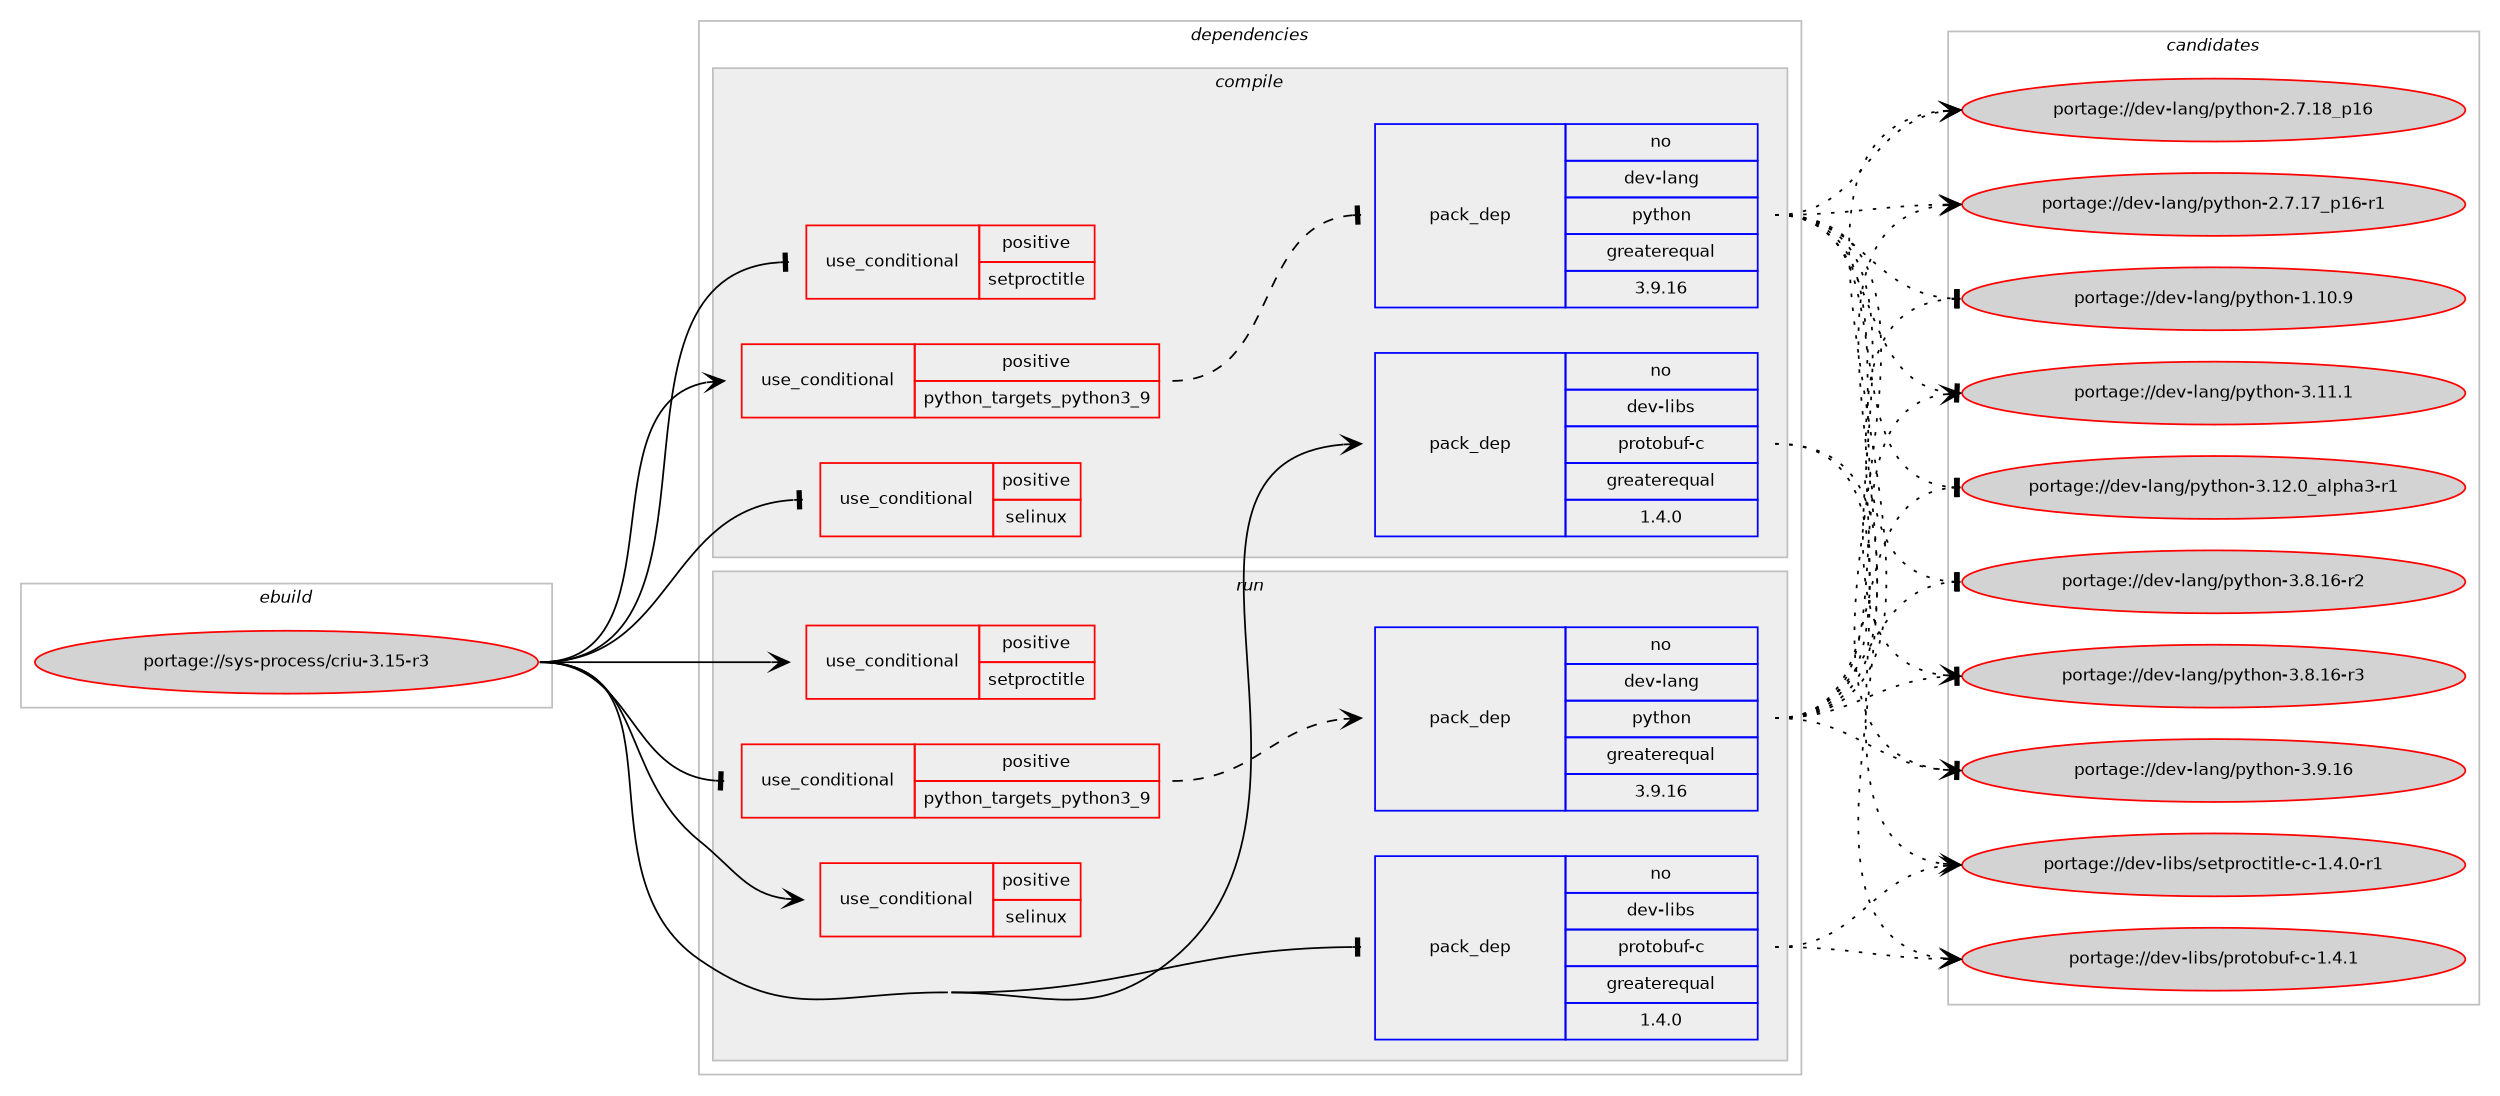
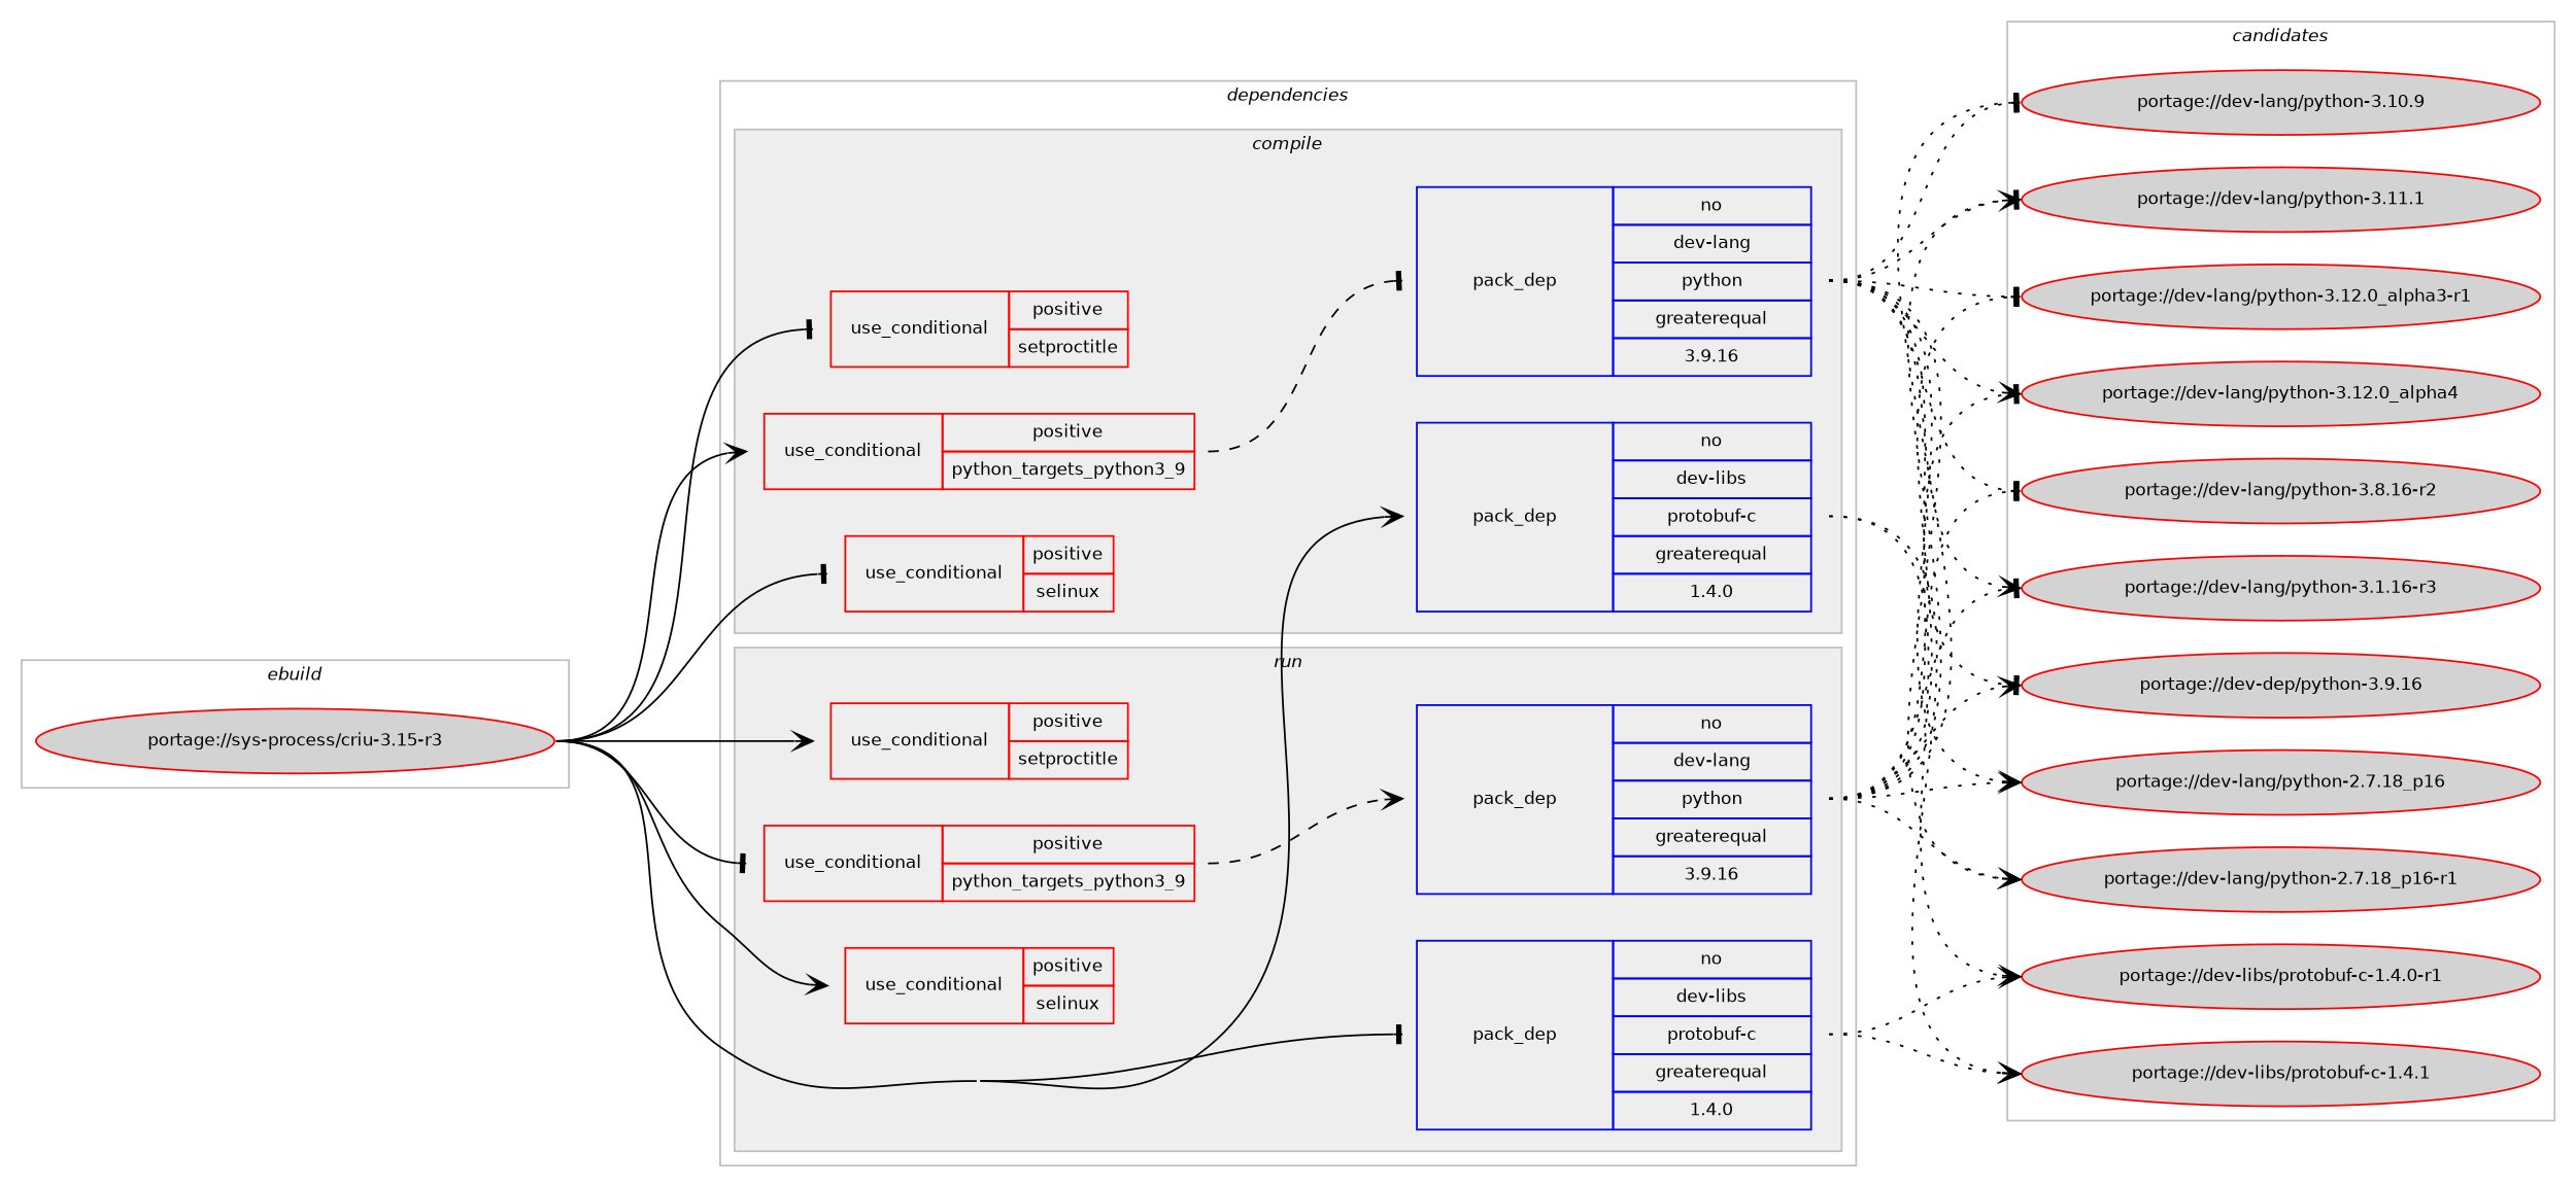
  digraph {
    compound=true
    concentrate=true
    fontname=Helvetica
    fontsize=10
    newrank=true
    rankdir=LR
    ranksep=1.5
    node [color=red fillcolor=lightgrey fontname=Helvetica fontsize=10 style=filled]
    edge [arrowhead=vee headport=w style=dotted tailport=e weight=100]
    n1 [label="portage://sys-process/criu-3.15-r3" width=4]
    n2 [color=blue label=<<TABLE BORDER="0" CELLBORDER="1" CELLSPACING="0" CELLPADDING="4" WIDTH="220"><TR><TD ROWSPAN="6" CELLPADDING="30">pack_dep</TD></TR><TR><TD WIDTH="110">no</TD></TR><TR><TD>dev-lang</TD></TR><TR><TD>python</TD></TR><TR><TD>greaterequal</TD></TR><TR><TD>3.9.16</TD></TR></TABLE>> shape=none fillcolor="" style=""]
    n3 [label=<<TABLE BORDER="0" CELLBORDER="1" CELLSPACING="0" CELLPADDING="4"><TR><TD ROWSPAN="3" CELLPADDING="10">use_conditional</TD></TR><TR><TD>positive</TD></TR><TR><TD>python_targets_python3_9</TD></TR></TABLE>> shape=none fillcolor="" style=""]
    n4 [label=<<TABLE BORDER="0" CELLBORDER="1" CELLSPACING="0" CELLPADDING="4"><TR><TD ROWSPAN="3" CELLPADDING="10">use_conditional</TD></TR><TR><TD>positive</TD></TR><TR><TD>selinux</TD></TR></TABLE>> shape=none fillcolor="" style=""]
    n5 [label=<<TABLE BORDER="0" CELLBORDER="1" CELLSPACING="0" CELLPADDING="4"><TR><TD ROWSPAN="3" CELLPADDING="10">use_conditional</TD></TR><TR><TD>positive</TD></TR><TR><TD>setproctitle</TD></TR></TABLE>> shape=none fillcolor="" style=""]
    n6 [color=blue label=<<TABLE BORDER="0" CELLBORDER="1" CELLSPACING="0" CELLPADDING="4" WIDTH="220"><TR><TD ROWSPAN="6" CELLPADDING="30">pack_dep</TD></TR><TR><TD WIDTH="110">no</TD></TR><TR><TD>dev-libs</TD></TR><TR><TD>protobuf-c</TD></TR><TR><TD>greaterequal</TD></TR><TR><TD>1.4.0</TD></TR></TABLE>> shape=none fillcolor="" style=""]
    n7 [color=blue label=<<TABLE BORDER="0" CELLBORDER="1" CELLSPACING="0" CELLPADDING="4" WIDTH="220"><TR><TD ROWSPAN="6" CELLPADDING="30">pack_dep</TD></TR><TR><TD WIDTH="110">no</TD></TR><TR><TD>dev-lang</TD></TR><TR><TD>python</TD></TR><TR><TD>greaterequal</TD></TR><TR><TD>3.9.16</TD></TR></TABLE>> shape=none fillcolor="" style=""]
    n8 [label=<<TABLE BORDER="0" CELLBORDER="1" CELLSPACING="0" CELLPADDING="4"><TR><TD ROWSPAN="3" CELLPADDING="10">use_conditional</TD></TR><TR><TD>positive</TD></TR><TR><TD>python_targets_python3_9</TD></TR></TABLE>> shape=none fillcolor="" style=""]
    n9 [label=<<TABLE BORDER="0" CELLBORDER="1" CELLSPACING="0" CELLPADDING="4"><TR><TD ROWSPAN="3" CELLPADDING="10">use_conditional</TD></TR><TR><TD>positive</TD></TR><TR><TD>selinux</TD></TR></TABLE>> shape=none fillcolor="" style=""]
    n10 [label=<<TABLE BORDER="0" CELLBORDER="1" CELLSPACING="0" CELLPADDING="4"><TR><TD ROWSPAN="3" CELLPADDING="10">use_conditional</TD></TR><TR><TD>positive</TD></TR><TR><TD>setproctitle</TD></TR></TABLE>> shape=none fillcolor="" style=""]
    n11 [color=blue label=<<TABLE BORDER="0" CELLBORDER="1" CELLSPACING="0" CELLPADDING="4" WIDTH="220"><TR><TD ROWSPAN="6" CELLPADDING="30">pack_dep</TD></TR><TR><TD WIDTH="110">no</TD></TR><TR><TD>dev-libs</TD></TR><TR><TD>protobuf-c</TD></TR><TR><TD>greaterequal</TD></TR><TR><TD>1.4.0</TD></TR></TABLE>> shape=none fillcolor="" style=""]
    n12 [label="portage://dev-lang/python-2.7.18_p16" width=4]
-   n13 [label="portage://dev-lang/python-2.7.17_p16-r1" width=4]
-   n14 [label="portage://dev-lang/python-1.10.9" width=4]
+   n13 [label="portage://dev-lang/python-2.7.18_p16-r1" width=4]
+   n14 [label="portage://dev-lang/python-3.10.9" width=4]
    n15 [label="portage://dev-lang/python-3.11.1" width=4]
    n16 [label="portage://dev-lang/python-3.12.0_alpha3-r1" width=4]
+   n17 [label="portage://dev-lang/python-3.12.0_alpha4" width=4]
    n18 [label="portage://dev-lang/python-3.8.16-r2" width=4]
-   n19 [label="portage://dev-lang/python-3.8.16-r3" width=4]
-   n20 [label="portage://dev-lang/python-3.9.16" width=4]
-   n21 [label="portage://dev-libs/setproctitle-c-1.4.0-r1" width=4]
+   n19 [label="portage://dev-lang/python-3.1.16-r3" width=4]
+   n20 [label="portage://dev-dep/python-3.9.16" width=4]
+   n21 [label="portage://dev-libs/protobuf-c-1.4.0-r1" width=4]
    n22 [label="portage://dev-libs/protobuf-c-1.4.1" width=4]
    subgraph cluster_1 {
      color=gray
      label=<<i>ebuild</i>>
      rank=same
      n1
    }
    subgraph cluster_2 {
      color=gray
      label=<<i>dependencies</i>>
      subgraph cluster_3 {
        color=gray
        fillcolor="#eeeeee"
        label=<<i>compile</i>>
        style=filled
        subgraph sub_4 {
          color=gray
          fillcolor="#eeeeee"
          label=<<i>compile</i>>
          style=filled
          n4
        }
        subgraph sub_5 {
          color=gray
          fillcolor="#eeeeee"
          label=<<i>compile</i>>
          style=filled
          n3
          subgraph sub_6 {
            color=gray
            fillcolor="#eeeeee"
            label=<<i>compile</i>>
            style=filled
            n2
          }
        }
        subgraph sub_7 {
          color=gray
          fillcolor="#eeeeee"
          label=<<i>compile</i>>
          style=filled
          n5
        }
        subgraph sub_8 {
          color=gray
          fillcolor="#eeeeee"
          label=<<i>compile</i>>
          style=filled
          n6
        }
      }
      subgraph cluster_9 {
        color=gray
        fillcolor="#eeeeee"
        label=<<i>compile and run</i>>
        style=filled
      }
      subgraph cluster_10 {
        color=gray
        fillcolor="#eeeeee"
        label=<<i>run</i>>
        style=filled
        subgraph sub_11 {
          color=gray
          fillcolor="#eeeeee"
          label=<<i>run</i>>
          style=filled
          n8
          subgraph sub_12 {
            color=gray
            fillcolor="#eeeeee"
            label=<<i>run</i>>
            style=filled
            n7
          }
        }
        subgraph sub_13 {
          color=gray
          fillcolor="#eeeeee"
          label=<<i>run</i>>
          style=filled
          n9
        }
        subgraph sub_14 {
          color=gray
          fillcolor="#eeeeee"
          label=<<i>run</i>>
          style=filled
          n10
        }
        subgraph sub_15 {
          color=gray
          fillcolor="#eeeeee"
          label=<<i>run</i>>
          style=filled
          n11
        }
      }
    }
    subgraph cluster_16 {
      color=gray
      label=<<i>candidates</i>>
      rank=same
      subgraph sub_17 {
        color=black
        label=<<i>candidates</i>>
        nodesep=1
        rank=same
        n12
        n13
        n14
        n15
        n16
+       n17
        n18
        n19
        n20
      }
      subgraph sub_18 {
        color=black
        label=<<i>candidates</i>>
        nodesep=1
        rank=same
        n21
        n22
      }
      subgraph sub_19 {
        color=black
        label=<<i>candidates</i>>
        nodesep=1
        rank=same
        n12
        n13
        n14
        n15
        n16
+       n17
        n18
        n19
        n20
      }
      subgraph sub_20 {
        color=black
        label=<<i>candidates</i>>
        nodesep=1
        rank=same
        n21
        n22
      }
    }
    n1 -> n3 [style=solid weight=20]
    n1 -> n4 [arrowhead=tee style=solid weight=20]
    n1 -> n5 [arrowhead=tee style=solid weight=20]
    n1 -> n6 [style=solid weight=20]
    n1 -> n8 [arrowhead=tee style=solid weight=20]
    n1 -> n9 [style=solid weight=20]
    n1 -> n10 [style=solid weight=20]
    n1 -> n11 [arrowhead=tee style=solid weight=20]
    n2 -> n12
    n2 -> n13
    n2 -> n14 [arrowhead=tee]
    n2 -> n15 [arrowhead=tee]
    n2 -> n16 [arrowhead=tee]
+   n2 -> n17
    n2 -> n18 [arrowhead=tee]
    n2 -> n19
    n2 -> n20 [arrowhead=tee]
    n3 -> n2 [arrowhead=tee style=dashed weight=20]
    n6 -> n21
    n6 -> n22
    n7 -> n12
    n7 -> n13
    n7 -> n14 [arrowhead=tee]
    n7 -> n15
    n7 -> n16 [arrowhead=tee]
+   n7 -> n17 [arrowhead=tee]
    n7 -> n18 [arrowhead=tee]
    n7 -> n19 [arrowhead=tee]
    n7 -> n20
    n8 -> n7 [style=dashed weight=20]
    n11 -> n21
    n11 -> n22
  }
